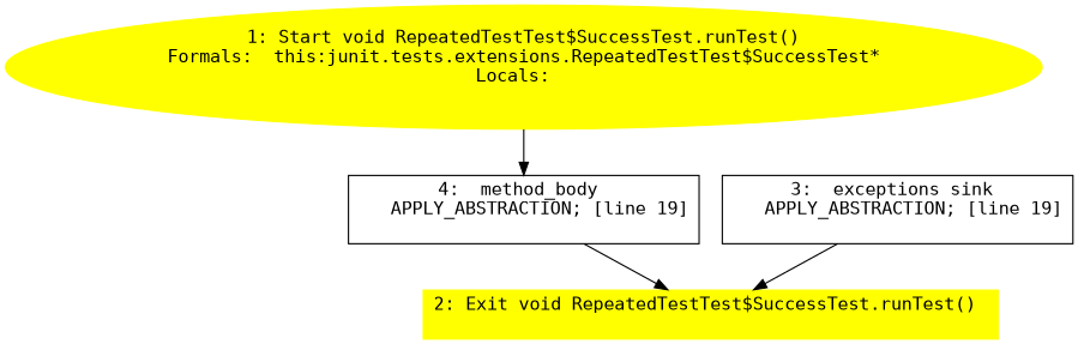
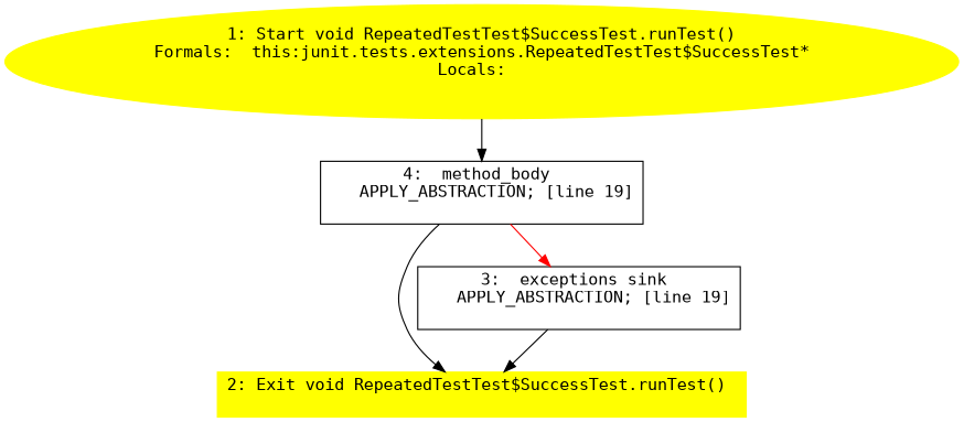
  digraph {
    fontname="DejaVu Sans Mono"
    node [fontname="DejaVu Sans Mono" shape=box]
    edge [fontname="DejaVu Sans Mono"]
    n1 [color=yellow label="1: Start void RepeatedTestTest$SuccessTest.runTest()\nFormals:  this:junit.tests.extensions.RepeatedTestTest$SuccessTest*\nLocals:  \n  " style=filled shape=""]
    n2 [label="4:  method_body \n   APPLY_ABSTRACTION; [line 19]\n "]
    n3 [color=yellow label="2: Exit void RepeatedTestTest$SuccessTest.runTest() \n  " style=filled]
    n4 [label="3:  exceptions sink \n   APPLY_ABSTRACTION; [line 19]\n "]
    n1 -> n2
    n2 -> n3
+   n2 -> n4 [color=red]
    n4 -> n3
  }
